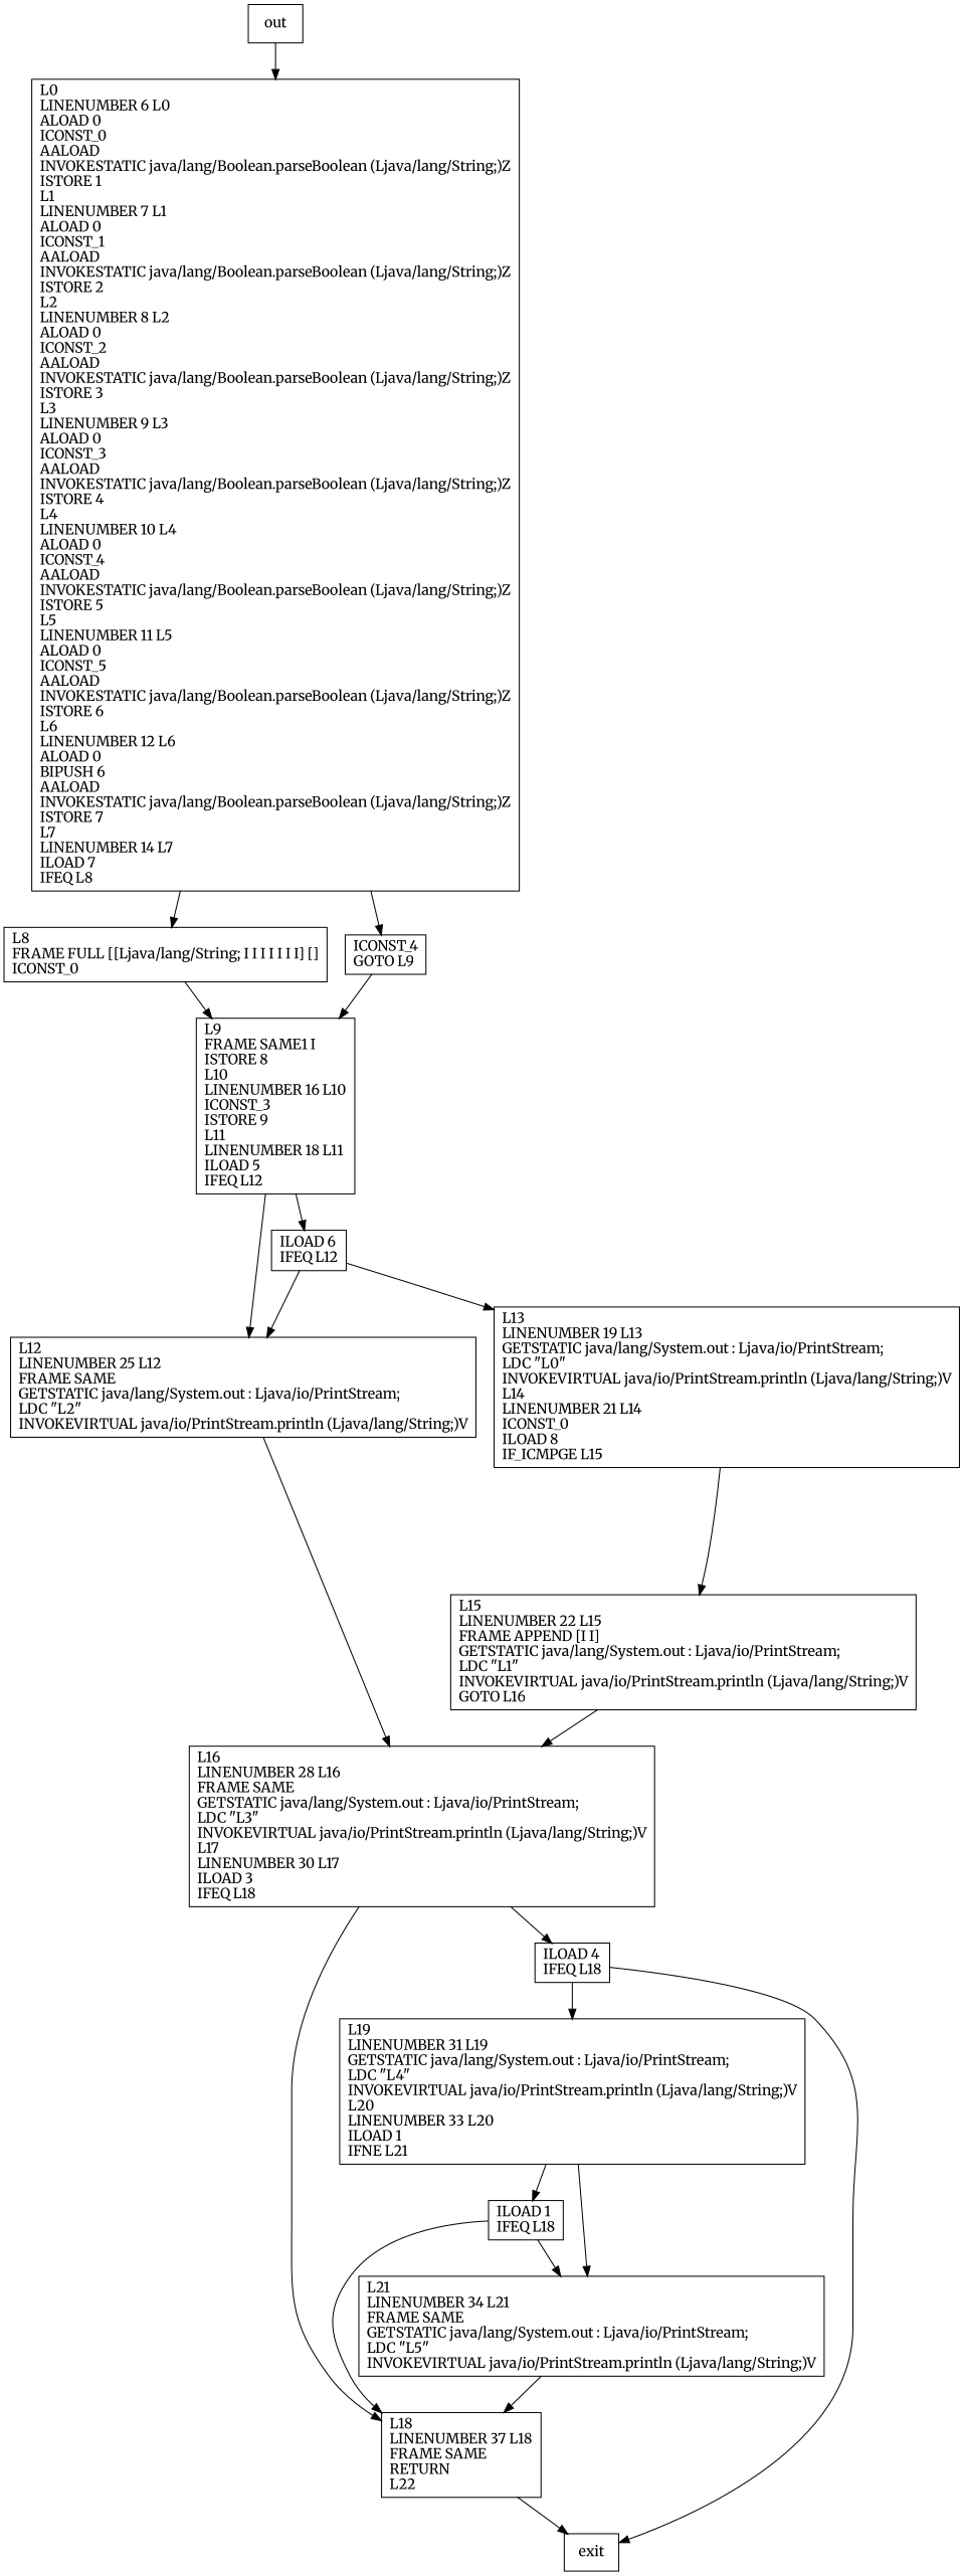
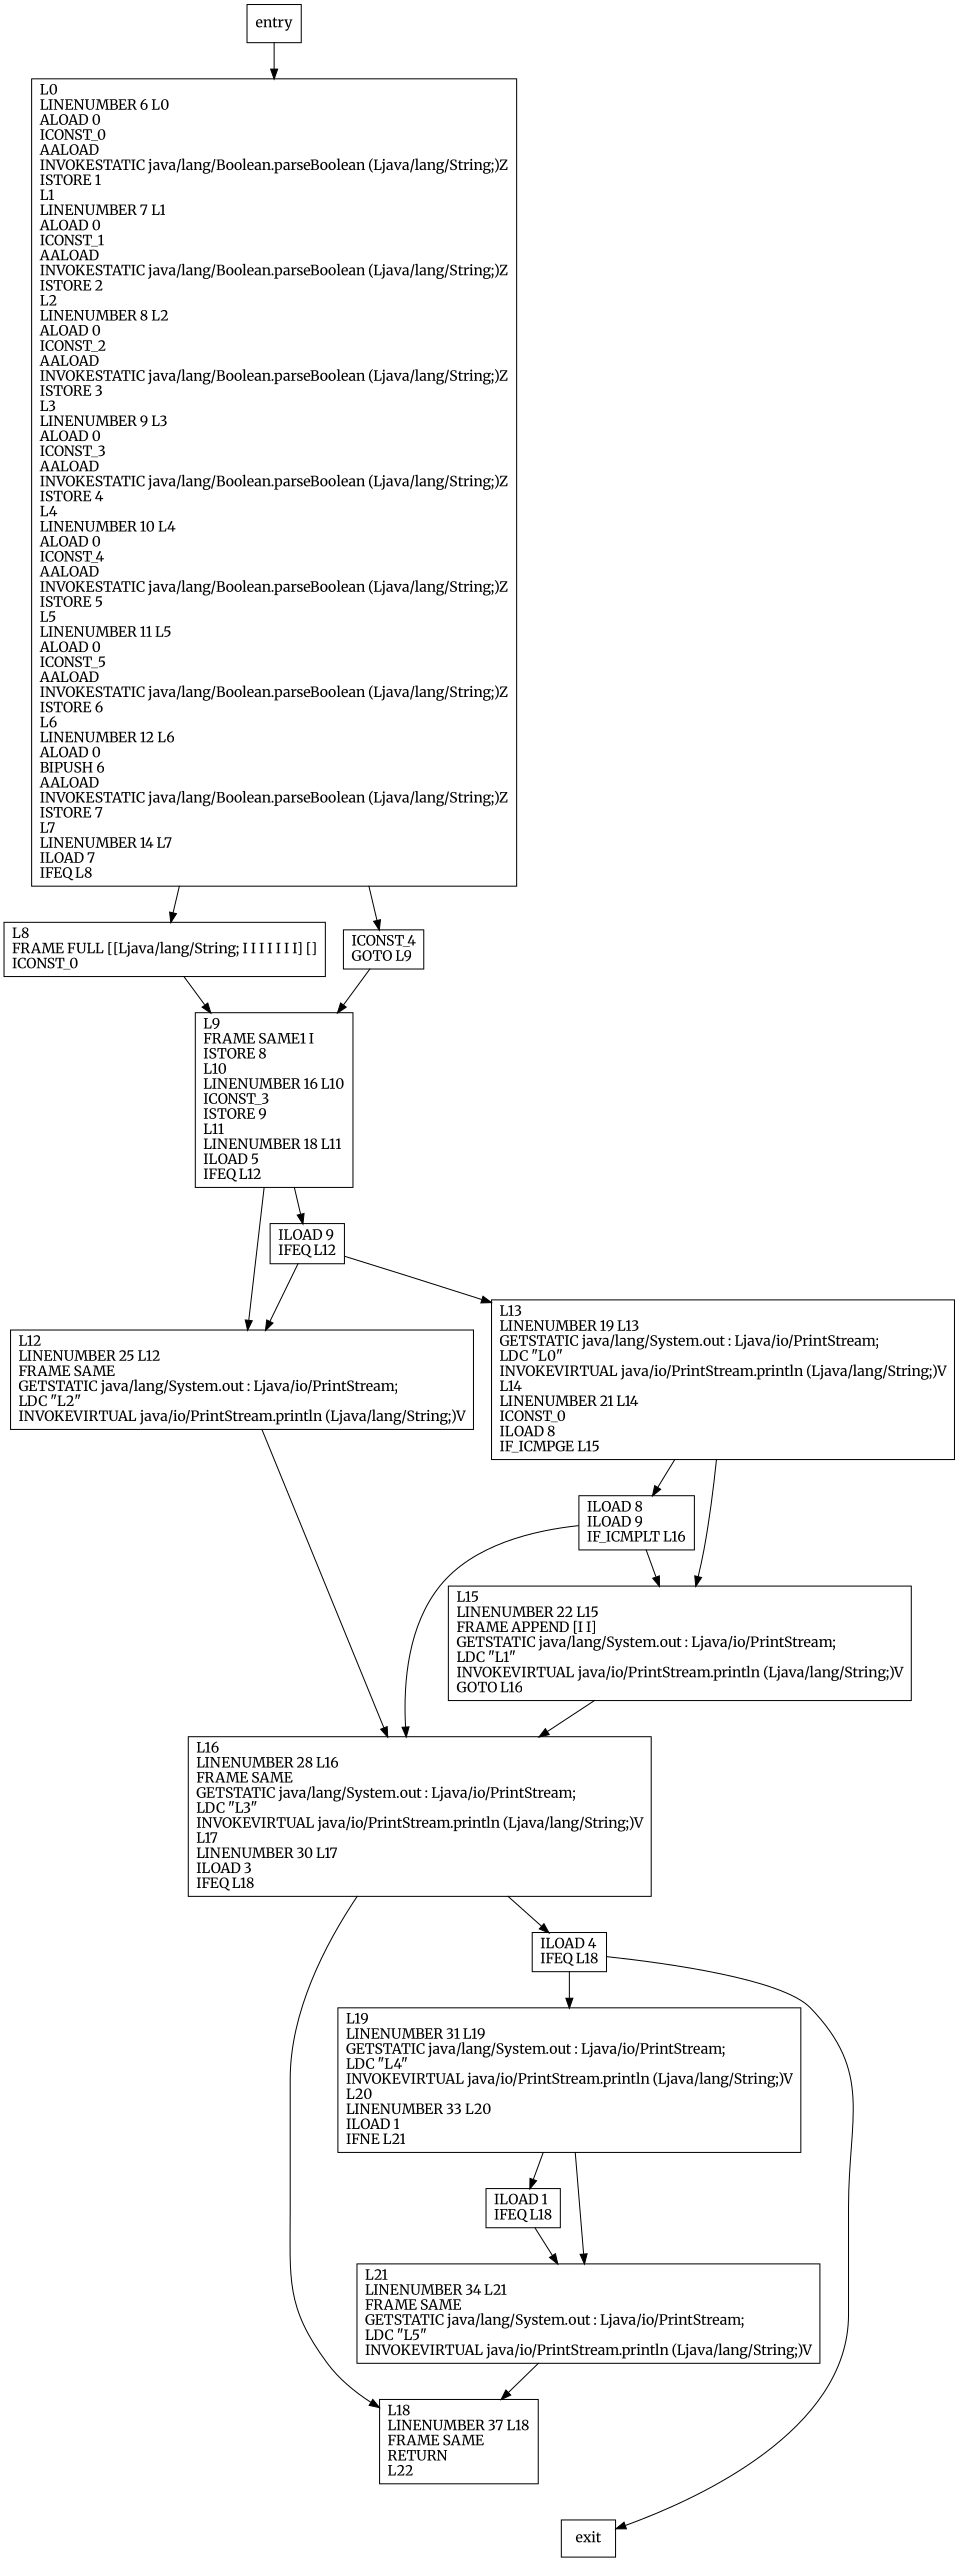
  digraph {
    fontname=Merriweather
    node [fontname=Merriweather shape=record]
    edge [fontname=Merriweather]
    n1 [label="L8\lFRAME FULL [[Ljava/lang/String; I I I I I I I] []\lICONST_0\l"]
    n2 [label="L9\lFRAME SAME1 I\lISTORE 8\lL10\lLINENUMBER 16 L10\lICONST_3\lISTORE 9\lL11\lLINENUMBER 18 L11\lILOAD 5\lIFEQ L12\l"]
    n3 [label="L12\lLINENUMBER 25 L12\lFRAME SAME\lGETSTATIC java/lang/System.out : Ljava/io/PrintStream;\lLDC \"L2\"\lINVOKEVIRTUAL java/io/PrintStream.println (Ljava/lang/String;)V\l"]
-   n4 [label="ILOAD 6\lIFEQ L12\l"]
+   n4 [label="ILOAD 9\lIFEQ L12\l"]
    n5 [label="L0\lLINENUMBER 6 L0\lALOAD 0\lICONST_0\lAALOAD\lINVOKESTATIC java/lang/Boolean.parseBoolean (Ljava/lang/String;)Z\lISTORE 1\lL1\lLINENUMBER 7 L1\lALOAD 0\lICONST_1\lAALOAD\lINVOKESTATIC java/lang/Boolean.parseBoolean (Ljava/lang/String;)Z\lISTORE 2\lL2\lLINENUMBER 8 L2\lALOAD 0\lICONST_2\lAALOAD\lINVOKESTATIC java/lang/Boolean.parseBoolean (Ljava/lang/String;)Z\lISTORE 3\lL3\lLINENUMBER 9 L3\lALOAD 0\lICONST_3\lAALOAD\lINVOKESTATIC java/lang/Boolean.parseBoolean (Ljava/lang/String;)Z\lISTORE 4\lL4\lLINENUMBER 10 L4\lALOAD 0\lICONST_4\lAALOAD\lINVOKESTATIC java/lang/Boolean.parseBoolean (Ljava/lang/String;)Z\lISTORE 5\lL5\lLINENUMBER 11 L5\lALOAD 0\lICONST_5\lAALOAD\lINVOKESTATIC java/lang/Boolean.parseBoolean (Ljava/lang/String;)Z\lISTORE 6\lL6\lLINENUMBER 12 L6\lALOAD 0\lBIPUSH 6\lAALOAD\lINVOKESTATIC java/lang/Boolean.parseBoolean (Ljava/lang/String;)Z\lISTORE 7\lL7\lLINENUMBER 14 L7\lILOAD 7\lIFEQ L8\l"]
    n6 [label="ICONST_4\lGOTO L9\l"]
    n7 [label="L15\lLINENUMBER 22 L15\lFRAME APPEND [I I]\lGETSTATIC java/lang/System.out : Ljava/io/PrintStream;\lLDC \"L1\"\lINVOKEVIRTUAL java/io/PrintStream.println (Ljava/lang/String;)V\lGOTO L16\l"]
    n8 [label="L16\lLINENUMBER 28 L16\lFRAME SAME\lGETSTATIC java/lang/System.out : Ljava/io/PrintStream;\lLDC \"L3\"\lINVOKEVIRTUAL java/io/PrintStream.println (Ljava/lang/String;)V\lL17\lLINENUMBER 30 L17\lILOAD 3\lIFEQ L18\l"]
    n9 [label="L18\lLINENUMBER 37 L18\lFRAME SAME\lRETURN\lL22\l"]
    n10 [label="ILOAD 4\lIFEQ L18\l"]
    n11 [label="L13\lLINENUMBER 19 L13\lGETSTATIC java/lang/System.out : Ljava/io/PrintStream;\lLDC \"L0\"\lINVOKEVIRTUAL java/io/PrintStream.println (Ljava/lang/String;)V\lL14\lLINENUMBER 21 L14\lICONST_0\lILOAD 8\lIF_ICMPGE L15\l"]
+   n12 [label="ILOAD 8\lILOAD 9\lIF_ICMPLT L16\l"]
    exit
    n14 [label="L19\lLINENUMBER 31 L19\lGETSTATIC java/lang/System.out : Ljava/io/PrintStream;\lLDC \"L4\"\lINVOKEVIRTUAL java/io/PrintStream.println (Ljava/lang/String;)V\lL20\lLINENUMBER 33 L20\lILOAD 1\lIFNE L21\l"]
    n15 [label="L21\lLINENUMBER 34 L21\lFRAME SAME\lGETSTATIC java/lang/System.out : Ljava/io/PrintStream;\lLDC \"L5\"\lINVOKEVIRTUAL java/io/PrintStream.println (Ljava/lang/String;)V\l"]
    n16 [label="ILOAD 1\lIFEQ L18\l"]
-   entry [label=out]
+   entry
    n1 -> n2
    n2 -> n3
    n2 -> n4
    n3 -> n8
    n4 -> n3
    n4 -> n11
    n5 -> n1
    n5 -> n6
    n6 -> n2
    n7 -> n8
    n8 -> n9
    n8 -> n10
-   n9 -> exit
    n10 -> exit
    n10 -> n14
    n11 -> n7
+   n11 -> n12
+   n12 -> n7
+   n12 -> n8
    n14 -> n15
    n14 -> n16
    n15 -> n9
-   n16 -> n9
    n16 -> n15
    entry -> n5
  }
